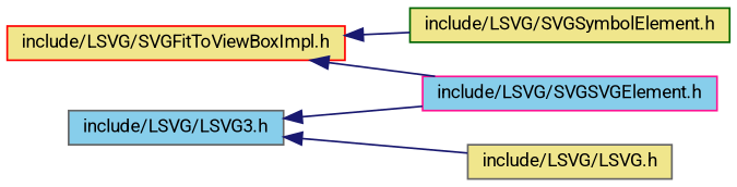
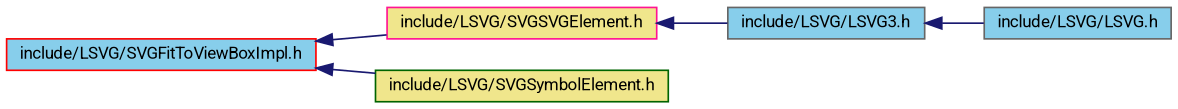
  digraph {
    fontname=Roboto
    rankdir=LR
    node [color=gray40 fillcolor=khaki fontname=Roboto fontsize=10 shape=record style=filled]
    edge [color=midnightblue dir=back fontname=Roboto fontsize=10 labelfontname=Helvetica labelfontsize=10 style=solid]
-   n1 [color=red height=0.2 label="include/LSVG/SVGFitToViewBoxImpl.h" width=0.4]
-   n2 [color=deeppink fillcolor=skyblue height=0.2 label="include/LSVG/SVGSVGElement.h" width=0.4]
+   n1 [color=red fillcolor=skyblue height=0.2 label="include/LSVG/SVGFitToViewBoxImpl.h" width=0.4]
+   n2 [color=deeppink height=0.2 label="include/LSVG/SVGSVGElement.h" width=0.4]
    n3 [color=darkgreen height=0.2 label="include/LSVG/SVGSymbolElement.h" width=0.4]
    n4 [fillcolor=skyblue height=0.2 label="include/LSVG/LSVG3.h" width=0.4]
-   n5 [height=0.2 label="include/LSVG/LSVG.h" width=0.4]
+   n5 [fillcolor=skyblue height=0.2 label="include/LSVG/LSVG.h" width=0.4]
    n1 -> n2
    n1 -> n3
-   n4 -> n2
+   n2 -> n4
    n4 -> n5
  }
